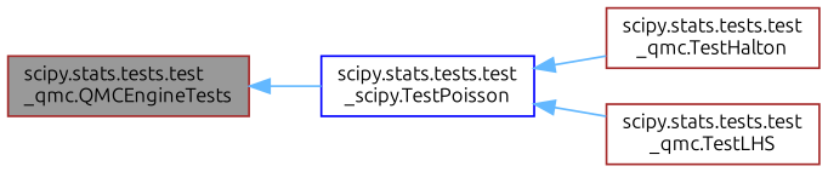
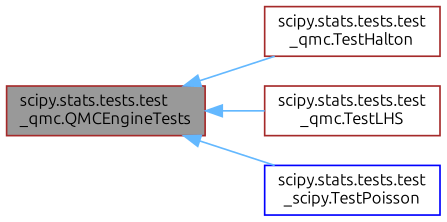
  digraph {
    fontname=Ubuntu
    rankdir=LR
    node [color=brown fillcolor=white fontname=Ubuntu fontsize=10 shape=box style=filled]
    edge [color=steelblue1 dir=back fontname=Ubuntu fontsize=10 labelfontname=Helvetica labelfontsize=10 style=solid]
    n1 [fillcolor=grey60 fontcolor=black height=0.2 label="scipy.stats.tests.test\l_qmc.QMCEngineTests" width=0.4]
    n2 [height=0.2 label="scipy.stats.tests.test\l_qmc.TestHalton" width=0.4]
    n3 [height=0.2 label="scipy.stats.tests.test\l_qmc.TestLHS" width=0.4]
    n4 [color=blue height=0.2 label="scipy.stats.tests.test\l_scipy.TestPoisson" width=0.4]
-   n4 -> n2
-   n4 -> n3
+   n1 -> n2
+   n1 -> n3
    n1 -> n4
  }
